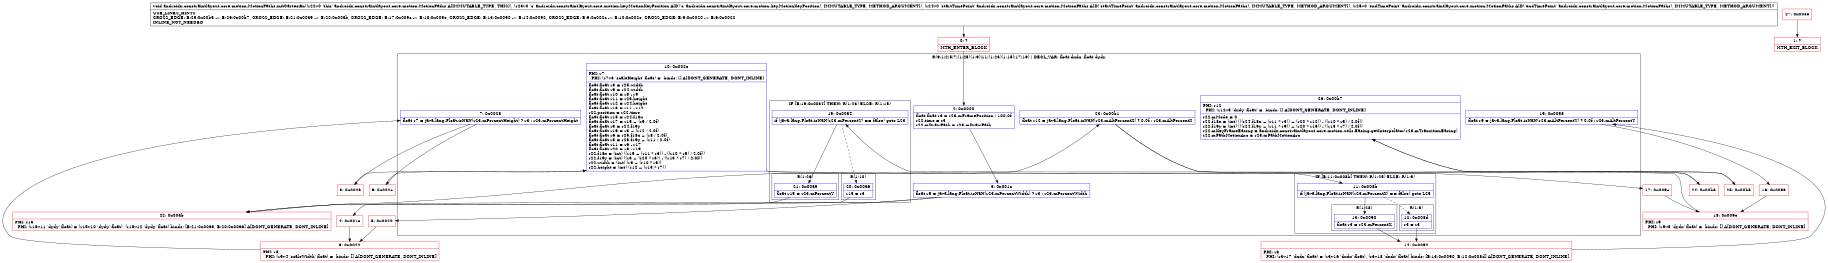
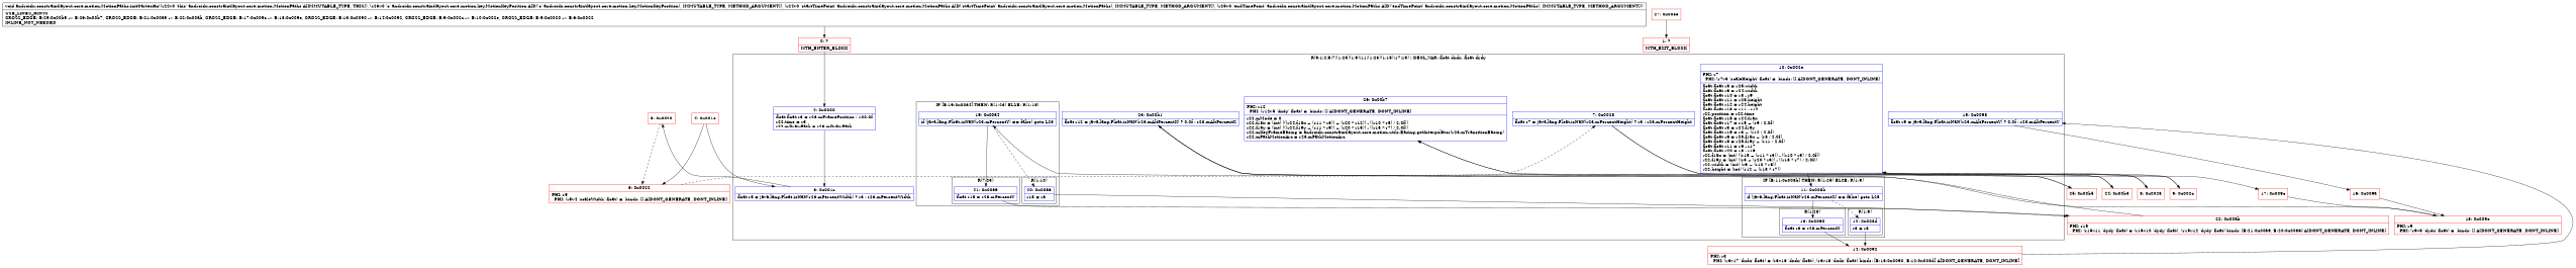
  digraph {
    node [color=red shape=record]
    n1 [color=blue label="{13\:\ 0x0090|float r3 = r23.mPercentX\l}"]
    n2 [color=blue label="{12\:\ 0x008d|r3 = r3\l}"]
    n3 [color=blue label="{11\:\ 0x008b|if (java.lang.Float.isNaN(r23.mPercentX) == false) goto L25\l}"]
    n4 [color=blue label="{21\:\ 0x00a9|float r15 = r23.mPercentY\l}"]
    n5 [color=blue label="{20\:\ 0x00a6|r15 = r3\l}"]
    n6 [color=blue label="{19\:\ 0x00a4|if (java.lang.Float.isNaN(r23.mPercentY) == false) goto L23\l}"]
    n7 [color=blue label="{2\:\ 0x0000|float float r3 = r23.mFramePosition \/ 100.0f\lr22.time = r3\lr22.mDrawPath = r23.mDrawPath\l}"]
    n8 [color=blue label="{3\:\ 0x001c|float r5 = java.lang.Float.isNaN(r23.mPercentWidth) ? r3 : r23.mPercentWidth\l}"]
    n9 [color=blue label="{7\:\ 0x0028|float r7 = java.lang.Float.isNaN(r23.mPercentHeight) ? r3 : r23.mPercentHeight\l}"]
    n10 [color=blue label="{10\:\ 0x002e|PHI: r7 \l  PHI: (r7v3 'scaleHeight' float) =  binds: [] A[DONT_GENERATE, DONT_INLINE]\l|float float r8 = r25.width\lfloat float r9 = r24.width\lfloat float r10 = r8 \- r9\lfloat float r11 = r25.height\lfloat float r12 = r24.height\lfloat float r13 = r11 \- r12\lr22.position = r22.time\lfloat float r15 = r24.f18x\lfloat float r17 = r15 + (r9 \/ 2.0f)\lfloat float r3 = r24.f19y\lfloat float r19 = r3 + (r12 \/ 2.0f)\lfloat float r6 = r25.f18x + (r8 \/ 2.0f)\lfloat float r8 = r25.f19y + (r11 \/ 2.0f)\lfloat float r11 = r6 \- r17\lfloat float r20 = r8 \- r19\lr22.f18x = (int) ((r15 + (r11 * r3)) \- ((r10 * r5) \/ 2.0f))\lr22.f19y = (int) ((r3 + (r20 * r3)) \- ((r13 * r7) \/ 2.0f))\lr22.width = (int) (r9 + (r10 * r5))\lr22.height = (int) (r12 + (r13 * r7))\l}"]
    n11 [color=blue label="{15\:\ 0x0098|float r9 = java.lang.Float.isNaN(r23.mAltPercentY) ? 0.0f : r23.mAltPercentY\l}"]
    n12 [color=blue label="{23\:\ 0x00b1|float r12 = java.lang.Float.isNaN(r23.mAltPercentX) ? 0.0f : r23.mAltPercentX\l}"]
    n13 [color=blue label="{26\:\ 0x00b7|PHI: r12 \l  PHI: (r12v5 'dxdy' float) =  binds: [] A[DONT_GENERATE, DONT_INLINE]\l|r22.mMode = 0\lr22.f18x = (int) (((r24.f18x + (r11 * r3)) + (r20 * r12)) \- ((r10 * r5) \/ 2.0f))\lr22.f19y = (int) (((r24.f19y + (r11 * r9)) + (r20 * r15)) \- ((r13 * r7) \/ 2.0f))\lr22.mKeyFrameEasing = androidx.constraintlayout.core.motion.utils.Easing.getInterpolator(r23.mTransitionEasing)\lr22.mPathMotionArc = r23.mPathMotionArc\l}"]
    n14 [label="{14\:\ 0x0092|PHI: r3 \l  PHI: (r3v17 'dxdx' float) = (r3v16 'dxdx' float), (r3v18 'dxdx' float) binds: [B:13:0x0090, B:12:0x008d] A[DONT_GENERATE, DONT_INLINE]\l}"]
    n15 [label="{22\:\ 0x00ab|PHI: r15 \l  PHI: (r15v11 'dydy' float) = (r15v10 'dydy' float), (r15v12 'dydy' float) binds: [B:21:0x00a9, B:20:0x00a6] A[DONT_GENERATE, DONT_INLINE]\l}"]
    n16 [label="{4\:\ 0x001e}"]
    n17 [label="{5\:\ 0x0020}"]
    n18 [label="{8\:\ 0x002a}"]
    n19 [label="{9\:\ 0x002c}"]
    n20 [label="{17\:\ 0x009c}"]
    n21 [label="{16\:\ 0x009a}"]
    n22 [label="{24\:\ 0x00b3}"]
    n23 [label="{25\:\ 0x00b5}"]
    n24 [label="{6\:\ 0x0022|PHI: r5 \l  PHI: (r5v4 'scaleWidth' float) =  binds: [] A[DONT_GENERATE, DONT_INLINE]\l}"]
    n25 [label="{18\:\ 0x009e|PHI: r9 \l  PHI: (r9v5 'dydx' float) =  binds: [] A[DONT_GENERATE, DONT_INLINE]\l}"]
    n26 [label="{27\:\ 0x00ee}"]
    n27 [label="{1\:\ ?|MTH_EXIT_BLOCK\l}"]
    n28 [label="{0\:\ ?|MTH_ENTER_BLOCK\l}"]
    n29 [label="{void androidx.constraintlayout.core.motion.MotionPaths.initCartesian((r22v0 'this' androidx.constraintlayout.core.motion.MotionPaths A[IMMUTABLE_TYPE, THIS]), (r23v0 'c' androidx.constraintlayout.core.motion.key.MotionKeyPosition A[D('c' androidx.constraintlayout.core.motion.key.MotionKeyPosition), IMMUTABLE_TYPE, METHOD_ARGUMENT]), (r24v0 'startTimePoint' androidx.constraintlayout.core.motion.MotionPaths A[D('startTimePoint' androidx.constraintlayout.core.motion.MotionPaths), IMMUTABLE_TYPE, METHOD_ARGUMENT]), (r25v0 'endTimePoint' androidx.constraintlayout.core.motion.MotionPaths A[D('endTimePoint' androidx.constraintlayout.core.motion.MotionPaths), IMMUTABLE_TYPE, METHOD_ARGUMENT]))  | USE_LINES_HINTS\lCROSS_EDGE: B:25:0x00b5 \-\> B:26:0x00b7, CROSS_EDGE: B:21:0x00a9 \-\> B:22:0x00ab, CROSS_EDGE: B:17:0x009c \-\> B:18:0x009e, CROSS_EDGE: B:13:0x0090 \-\> B:14:0x0092, CROSS_EDGE: B:9:0x002c \-\> B:10:0x002e, CROSS_EDGE: B:5:0x0020 \-\> B:6:0x0022\lINLINE_NOT_NEEDED\l}" color=""]
    subgraph cluster_1 {
      label="R(9:1|2|5|7|(1:25)(1:9)|11|(1:23)(1:15)|17|19) | DECL_VAR: float dxdx, float dydy\l"
      n7
      n8
      n9
      n10
      n11
      n12
      n13
      subgraph cluster_2 {
        label="IF [B:11:0x008b] THEN: R(1:25) ELSE: R(1:9)"
        n3
        subgraph cluster_3 {
          label="R(1:28)"
          n1
        }
        subgraph cluster_4 {
-         label="R(1:5)"
+         label="R(1:9)"
          n2
        }
      }
      subgraph cluster_5 {
        label="IF [B:19:0x00a4] THEN: R(1:23) ELSE: R(1:15)"
        n6
        subgraph cluster_6 {
-         label="R(1:23)"
+         label="R(7:23)"
          n4
        }
        subgraph cluster_7 {
          label="R(1:10)"
          n5
        }
      }
    }
    n1 -> n14
    n2 -> n14
    n3 -> n1
    n3 -> n2 [style=dashed]
    n4 -> n15
    n5 -> n15
    n6 -> n4
    n6 -> n5 [style=dashed]
    n7 -> n8
-   n8 -> n16
+   n16 -> n8
    n8 -> n17
    n9 -> n18
    n9 -> n19
    n10 -> n3
    n10 -> n20
    n11 -> n21
    n12 -> n22
    n12 -> n23
    n14 -> n11
    n15 -> n12
    n16 -> n24
-   n17 -> n24
+   n17 -> n24 [style=dashed]
    n18 -> n10
    n19 -> n10
    n20 -> n25
    n21 -> n25
    n22 -> n13
    n23 -> n13
-   n24 -> n9
+   n24 -> n9 [style=dashed]
    n25 -> n6
    n26 -> n27
    n28 -> n7
    n29 -> n28
  }
